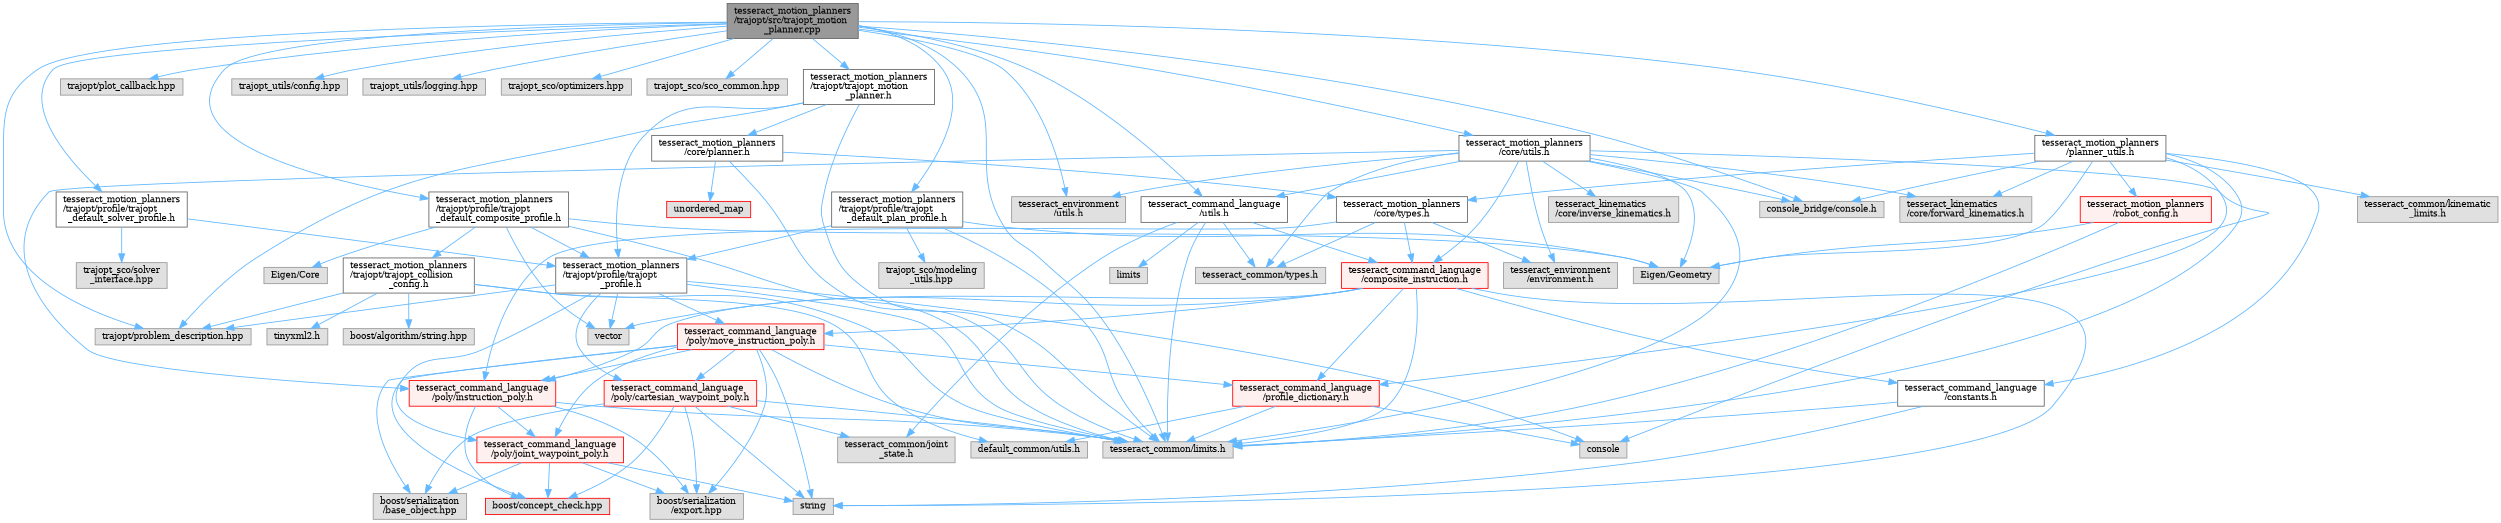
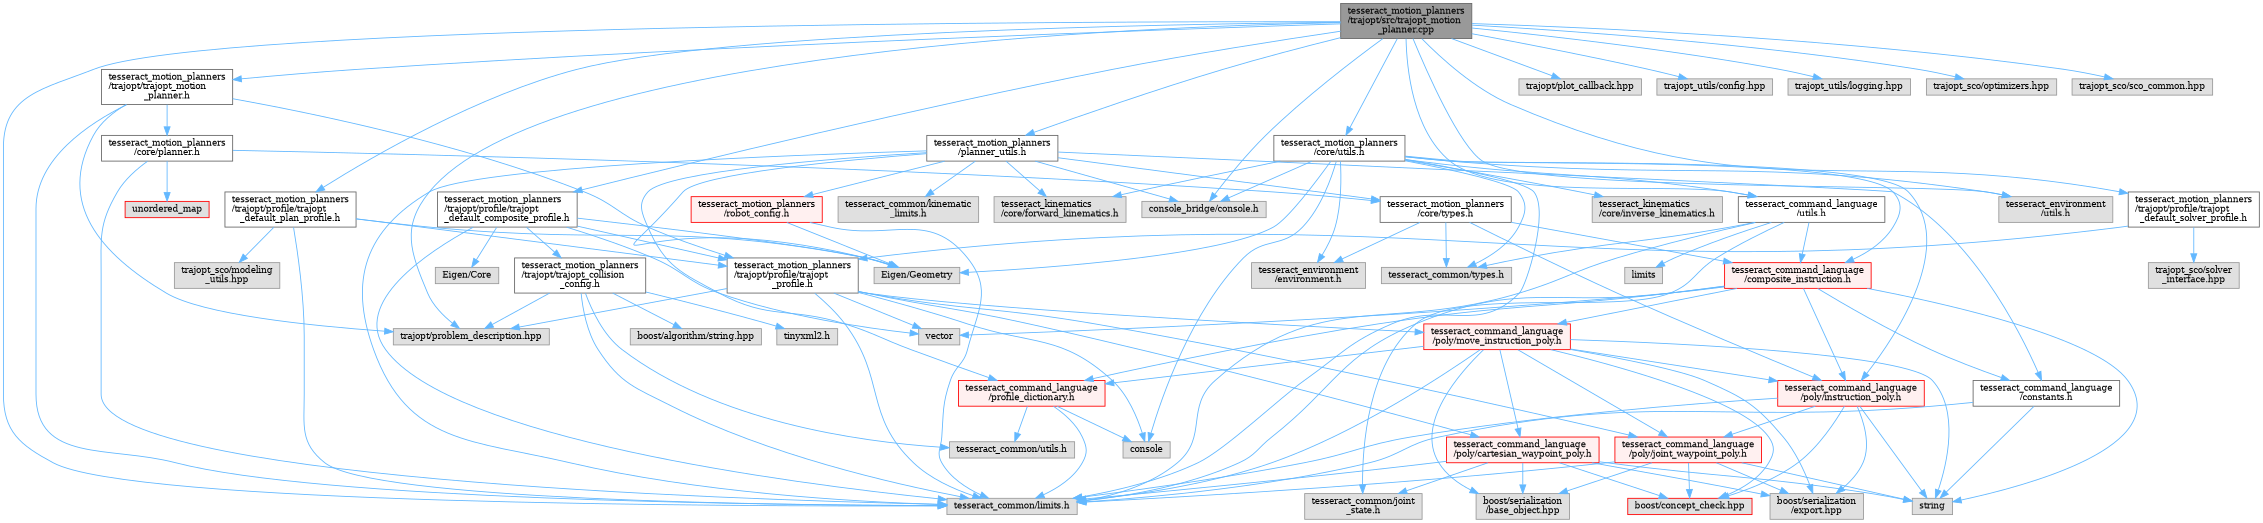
  digraph {
    fontname="DejaVu Serif"
    node [color=grey60 fillcolor="#E0E0E0" fontname="DejaVu Serif" fontsize=10 shape=box style=filled]
    edge [color=steelblue1 fontname="DejaVu Serif" fontsize=10 labelfontname=Helvetica labelfontsize=10 style=solid]
    n1 [color=gray40 fillcolor=grey60 fontcolor=black height=0.2 label="tesseract_motion_planners\l/trajopt/src/trajopt_motion\l_planner.cpp" width=0.4]
    n2 [height=0.2 label="tesseract_common/limits.h" width=0.4]
    n3 [height=0.2 label="console_bridge/console.h" width=0.4]
    n4 [height=0.2 label="trajopt/plot_callback.hpp" width=0.4]
    n5 [height=0.2 label="trajopt/problem_description.hpp" width=0.4]
    n6 [height=0.2 label="trajopt_utils/config.hpp" width=0.4]
    n7 [height=0.2 label="trajopt_utils/logging.hpp" width=0.4]
    n8 [height=0.2 label="trajopt_sco/optimizers.hpp" width=0.4]
    n9 [height=0.2 label="trajopt_sco/sco_common.hpp" width=0.4]
    n10 [height=0.2 label="tesseract_environment\l/utils.h" width=0.4]
    n11 [color=grey40 fillcolor=white height=0.2 label="tesseract_motion_planners\l/trajopt/trajopt_motion\l_planner.h" width=0.4]
    n12 [color=grey40 fillcolor=white height=0.2 label="tesseract_motion_planners\l/trajopt/profile/trajopt\l_default_plan_profile.h" width=0.4]
    n13 [color=grey40 fillcolor=white height=0.2 label="tesseract_motion_planners\l/trajopt/profile/trajopt\l_default_composite_profile.h" width=0.4]
    n14 [color=grey40 fillcolor=white height=0.2 label="tesseract_motion_planners\l/trajopt/profile/trajopt\l_default_solver_profile.h" width=0.4]
    n15 [color=grey40 fillcolor=white height=0.2 label="tesseract_motion_planners\l/core/utils.h" width=0.4]
    n16 [color=grey40 fillcolor=white height=0.2 label="tesseract_command_language\l/utils.h" width=0.4]
    n17 [color=grey40 fillcolor=white height=0.2 label="tesseract_motion_planners\l/planner_utils.h" width=0.4]
    n18 [color=grey40 fillcolor=white height=0.2 label="tesseract_motion_planners\l/core/planner.h" width=0.4]
    n19 [color=grey40 fillcolor=white height=0.2 label="tesseract_motion_planners\l/trajopt/profile/trajopt\l_profile.h" width=0.4]
    n20 [height=0.2 label="trajopt_sco/modeling\l_utils.hpp" width=0.4]
    n21 [height=0.2 label="Eigen/Geometry" width=0.4]
    n22 [height=0.2 label=vector width=0.4]
    n23 [height=0.2 label="Eigen/Core" width=0.4]
    n24 [color=grey40 fillcolor=white height=0.2 label="tesseract_motion_planners\l/trajopt/trajopt_collision\l_config.h" width=0.4]
    n25 [height=0.2 label="trajopt_sco/solver\l_interface.hpp" width=0.4]
    n26 [height=0.2 label="tesseract_environment\l/environment.h" width=0.4]
    n27 [height=0.2 label="tesseract_common/types.h" width=0.4]
    n28 [color=red fillcolor="#FFF0F0" height=0.2 label="tesseract_command_language\l/poly/instruction_poly.h" width=0.4]
    n29 [color=red fillcolor="#FFF0F0" height=0.2 label="tesseract_command_language\l/composite_instruction.h" width=0.4]
    n30 [height=0.2 label=console width=0.4]
    n31 [height=0.2 label="tesseract_kinematics\l/core/forward_kinematics.h" width=0.4]
    n32 [height=0.2 label="tesseract_kinematics\l/core/inverse_kinematics.h" width=0.4]
    n33 [height=0.2 label="tesseract_common/joint\l_state.h" width=0.4]
    n34 [height=0.2 label=limits width=0.4]
    n35 [color=grey40 fillcolor=white height=0.2 label="tesseract_motion_planners\l/core/types.h" width=0.4]
    n36 [color=red fillcolor="#FFF0F0" height=0.2 label="tesseract_command_language\l/profile_dictionary.h" width=0.4]
    n37 [color=grey40 fillcolor=white height=0.2 label="tesseract_command_language\l/constants.h" width=0.4]
    n38 [height=0.2 label="tesseract_common/kinematic\l_limits.h" width=0.4]
    n39 [color=red fillcolor="#FFF0F0" height=0.2 label="tesseract_motion_planners\l/robot_config.h" width=0.4]
    n40 [color=red height=0.2 label=unordered_map width=0.4]
    n41 [color=red fillcolor="#FFF0F0" height=0.2 label="tesseract_command_language\l/poly/move_instruction_poly.h" width=0.4]
    n42 [color=red fillcolor="#FFF0F0" height=0.2 label="tesseract_command_language\l/poly/cartesian_waypoint_poly.h" width=0.4]
    n43 [color=red fillcolor="#FFF0F0" height=0.2 label="tesseract_command_language\l/poly/joint_waypoint_poly.h" width=0.4]
    n44 [height=0.2 label=string width=0.4]
    n45 [height=0.2 label="boost/serialization\l/export.hpp" width=0.4]
    n46 [color=red height=0.2 label="boost/concept_check.hpp" width=0.4]
    n47 [height=0.2 label="boost/serialization\l/base_object.hpp" width=0.4]
-   n48 [height=0.2 label="default_common/utils.h" width=0.4]
+   n48 [height=0.2 label="tesseract_common/utils.h" width=0.4]
    n49 [height=0.2 label="tinyxml2.h" width=0.4]
    n50 [height=0.2 label="boost/algorithm/string.hpp" width=0.4]
    n1 -> n2
    n1 -> n3
    n1 -> n4
    n1 -> n5
    n1 -> n6
    n1 -> n7
    n1 -> n8
    n1 -> n9
    n1 -> n10
    n1 -> n11
    n1 -> n12
    n1 -> n13
    n1 -> n14
    n1 -> n15
    n1 -> n16
    n1 -> n17
    n11 -> n2
    n11 -> n5
    n11 -> n18
    n11 -> n19
    n12 -> n2
    n12 -> n19
    n12 -> n20
    n12 -> n21
    n13 -> n2
    n13 -> n19
    n13 -> n21
    n13 -> n22
    n13 -> n23
    n13 -> n24
    n14 -> n19
    n14 -> n25
    n15 -> n2
    n15 -> n3
    n15 -> n10
    n15 -> n16
    n15 -> n21
    n15 -> n26
    n15 -> n27
    n15 -> n28
    n15 -> n29
    n15 -> n30
    n15 -> n31
    n15 -> n32
    n16 -> n2
    n16 -> n27
    n16 -> n29
    n16 -> n33
    n16 -> n34
    n17 -> n2
    n17 -> n3
    n17 -> n21
    n17 -> n31
    n17 -> n35
    n17 -> n36
    n17 -> n37
    n17 -> n38
    n17 -> n39
    n18 -> n2
    n18 -> n35
    n18 -> n40
    n19 -> n2
    n19 -> n5
    n19 -> n22
    n19 -> n30
    n19 -> n41
    n19 -> n42
    n19 -> n43
    n24 -> n2
    n24 -> n5
    n24 -> n48
    n24 -> n49
    n24 -> n50
    n28 -> n2
    n28 -> n43
+   n28 -> n44
    n28 -> n45
    n28 -> n46
    n29 -> n2
    n29 -> n22
    n29 -> n28
    n29 -> n36
    n29 -> n37
    n29 -> n41
    n29 -> n44
    n35 -> n26
    n35 -> n27
    n35 -> n28
    n35 -> n29
    n36 -> n2
    n36 -> n30
    n36 -> n48
    n37 -> n2
    n37 -> n44
    n39 -> n2
    n39 -> n21
    n41 -> n2
    n41 -> n28
    n41 -> n36
    n41 -> n42
    n41 -> n43
    n41 -> n44
    n41 -> n45
    n41 -> n46
    n41 -> n47
    n42 -> n2
    n42 -> n33
    n42 -> n44
    n42 -> n45
    n42 -> n46
    n42 -> n47
+   n43 -> n2
    n43 -> n44
    n43 -> n45
    n43 -> n46
    n43 -> n47
  }
